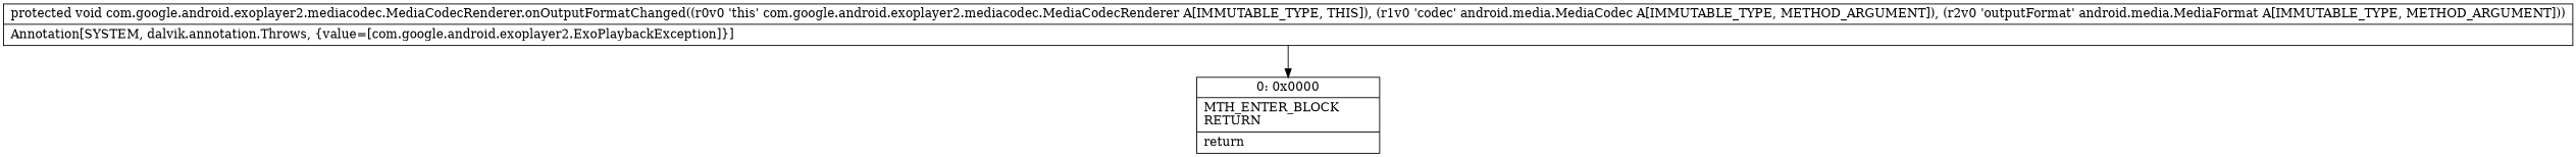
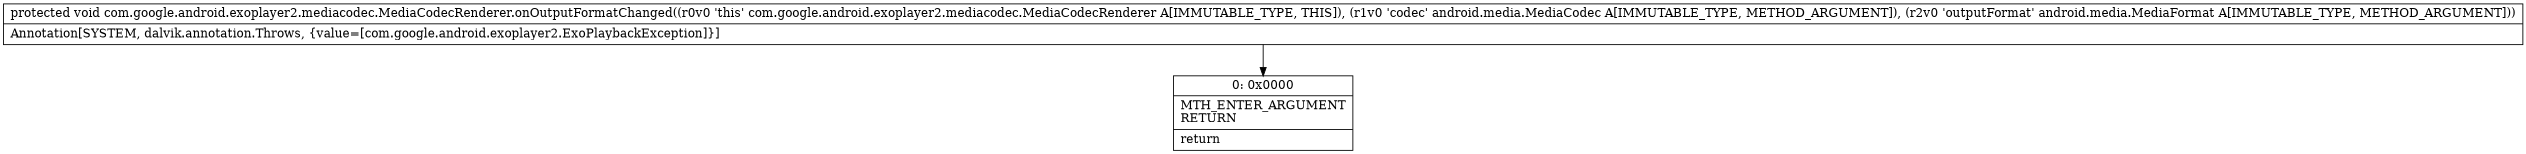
  digraph {
    node [shape=record]
-   n1 [label="{0\:\ 0x0000|MTH_ENTER_BLOCK\lRETURN\l|return\l}"]
+   n1 [label="{0\:\ 0x0000|MTH_ENTER_ARGUMENT\lRETURN\l|return\l}"]
    n2 [label="{protected void com.google.android.exoplayer2.mediacodec.MediaCodecRenderer.onOutputFormatChanged((r0v0 'this' com.google.android.exoplayer2.mediacodec.MediaCodecRenderer A[IMMUTABLE_TYPE, THIS]), (r1v0 'codec' android.media.MediaCodec A[IMMUTABLE_TYPE, METHOD_ARGUMENT]), (r2v0 'outputFormat' android.media.MediaFormat A[IMMUTABLE_TYPE, METHOD_ARGUMENT]))  | Annotation[SYSTEM, dalvik.annotation.Throws, \{value=[com.google.android.exoplayer2.ExoPlaybackException]\}]\l}"]
    n2 -> n1
  }
